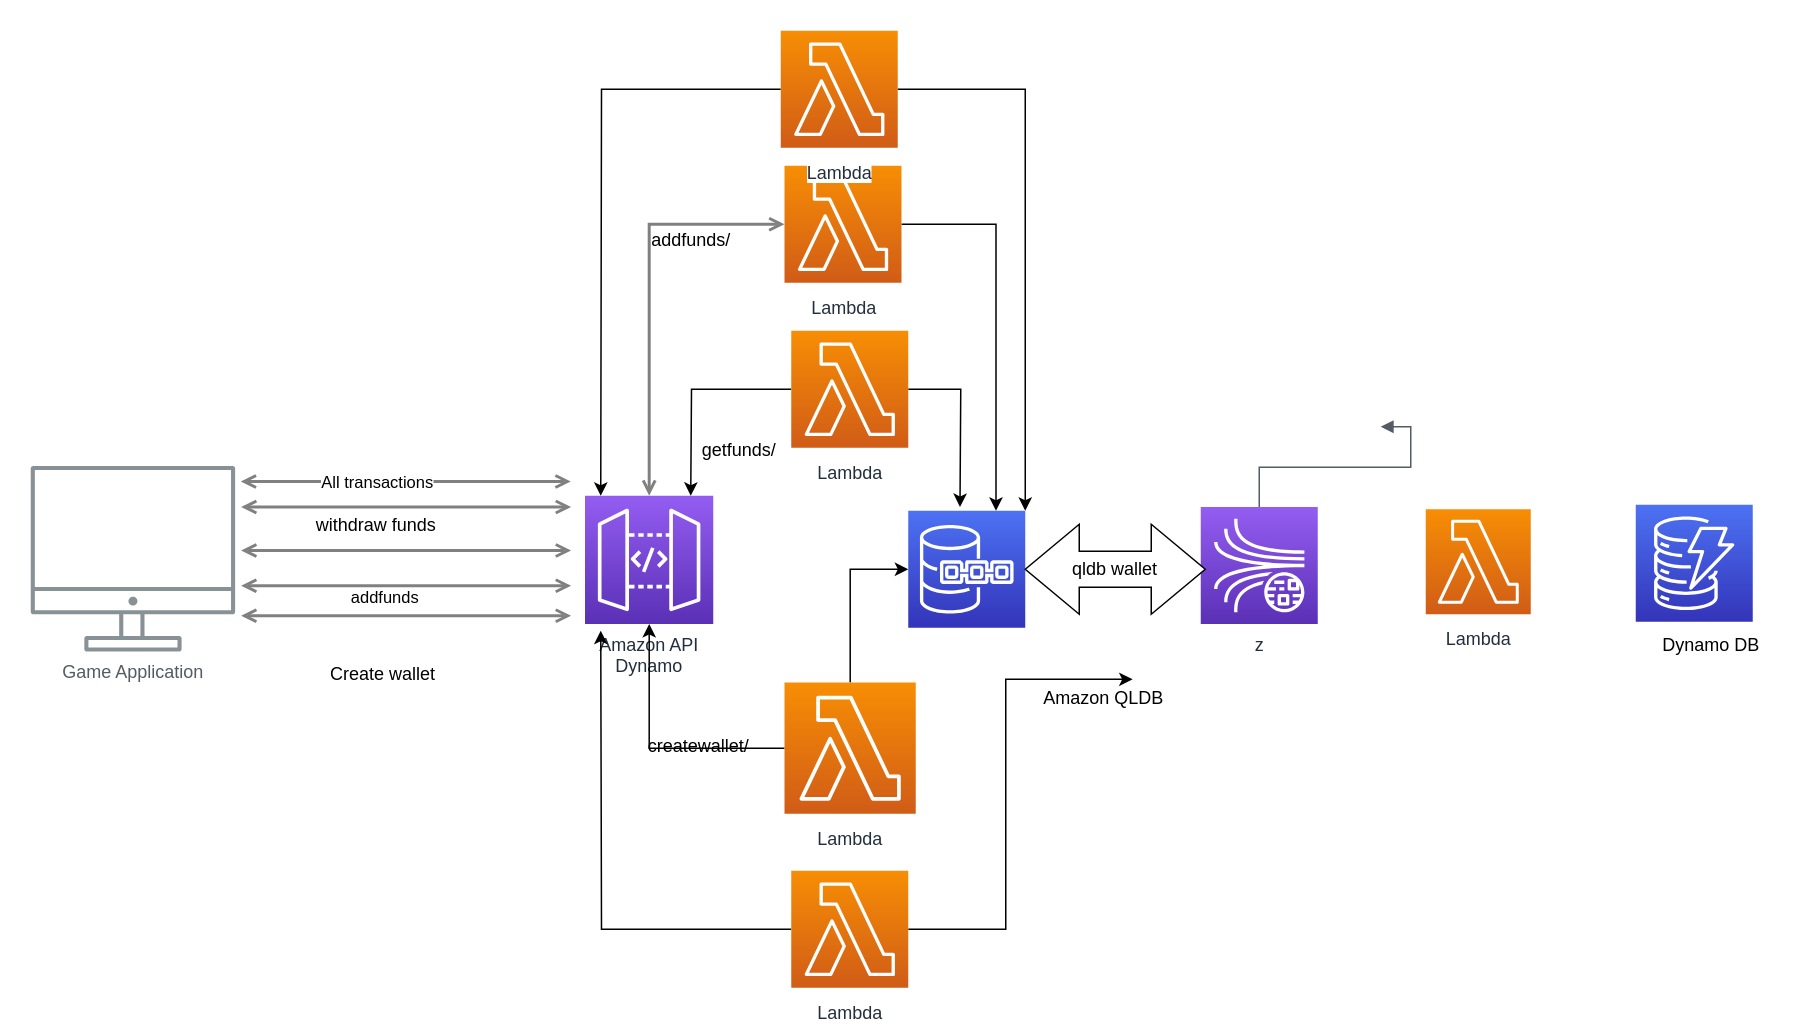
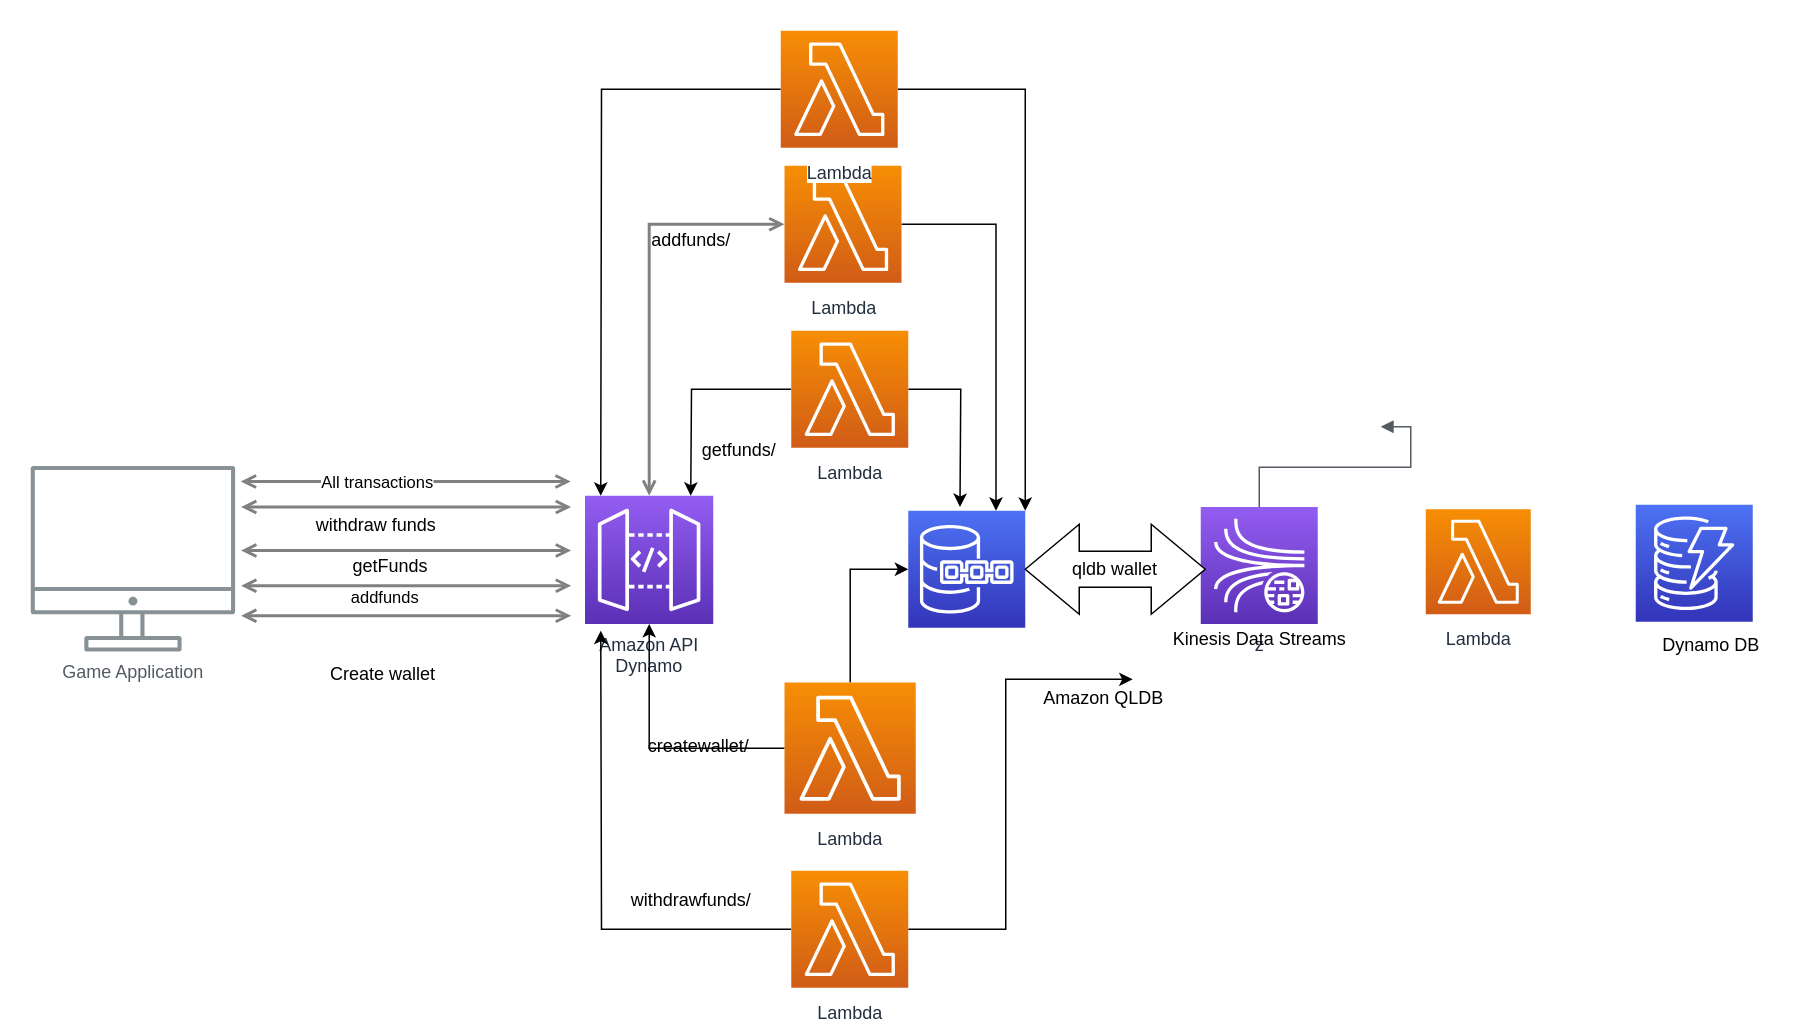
  <mxCell id="0" />
  <mxCell id="1" parent="0" />
  <mxCell id="2" style="edgeStyle=orthogonalEdgeStyle;rounded=0;orthogonalLoop=1;jettySize=auto;html=1;startArrow=open;startFill=0;endArrow=open;endFill=0;strokeWidth=2;strokeColor=#808080;" parent="1" source="5" target="6" edge="1"><mxGeometry relative="1" as="geometry" /></mxCell>
  <mxCell id="3" value="Game Application" style="outlineConnect=0;gradientColor=none;fontColor=#545B64;strokeColor=none;fillColor=#879196;dashed=0;verticalLabelPosition=bottom;verticalAlign=top;align=center;html=1;fontSize=12;fontStyle=0;aspect=fixed;shape=mxgraph.aws4.illustration_desktop;pointerEvents=1;labelBackgroundColor=#ffffff;" parent="1" vertex="1"><mxGeometry y="310" width="136.26" height="124" as="geometry" x="20" /></mxCell>
  <mxCell id="4" style="edgeStyle=orthogonalEdgeStyle;rounded=0;orthogonalLoop=1;jettySize=auto;html=1;entryX=0.75;entryY=0;entryDx=0;entryDy=0;entryPerimeter=0;" edge="1" parent="1" source="5" target="33"><mxGeometry relative="1" as="geometry" /></mxCell>
  <mxCell id="5" value="Lambda" style="outlineConnect=0;fontColor=#232F3E;gradientColor=#F78E04;gradientDirection=north;fillColor=#D05C17;strokeColor=#ffffff;dashed=0;verticalLabelPosition=bottom;verticalAlign=top;align=center;html=1;fontSize=12;fontStyle=0;aspect=fixed;shape=mxgraph.aws4.resourceIcon;resIcon=mxgraph.aws4.lambda;labelBackgroundColor=#ffffff;spacingTop=3;" parent="1" vertex="1"><mxGeometry x="522.5" y="110" width="78" height="78" as="geometry" /></mxCell>
  <mxCell id="6" value="Amazon API&lt;br&gt;Dynamo&lt;br&gt;" style="outlineConnect=0;fontColor=#232F3E;gradientColor=#945DF2;gradientDirection=north;fillColor=#5A30B5;strokeColor=#ffffff;dashed=0;verticalLabelPosition=bottom;verticalAlign=top;align=center;html=1;fontSize=12;fontStyle=0;aspect=fixed;shape=mxgraph.aws4.resourceIcon;resIcon=mxgraph.aws4.api_gateway;labelBackgroundColor=#ffffff;" parent="1" vertex="1"><mxGeometry x="389.5" y="330" width="85.5" height="85.5" as="geometry" /></mxCell>
  <mxCell id="7" style="edgeStyle=orthogonalEdgeStyle;rounded=0;orthogonalLoop=1;jettySize=auto;html=1;startArrow=open;startFill=0;endArrow=open;endFill=0;strokeWidth=2;strokeColor=#808080;" edge="1" parent="1"><mxGeometry relative="1" as="geometry"><Array as="points"><mxPoint x="350.22" y="366.5" /></Array><mxPoint x="160.22" y="366.5" as="sourcePoint" /><mxPoint x="380.22" y="366.5" as="targetPoint" /></mxGeometry></mxCell>
+ <mxCell id="8" value="getFunds" style="text;html=1;strokeColor=none;fillColor=none;align=center;verticalAlign=middle;whiteSpace=wrap;rounded=0;" vertex="1" parent="1"><mxGeometry x="230" y="366.5" width="60" height="20" as="geometry" /></mxCell>
  <mxCell id="9" style="edgeStyle=orthogonalEdgeStyle;rounded=0;orthogonalLoop=1;jettySize=auto;html=1;startArrow=open;startFill=0;endArrow=open;endFill=0;strokeWidth=2;strokeColor=#808080;" edge="1" parent="1"><mxGeometry relative="1" as="geometry"><Array as="points"><mxPoint x="350.22" y="410" /></Array><mxPoint x="160.22" y="410" as="sourcePoint" /><mxPoint x="380.22" y="410" as="targetPoint" /></mxGeometry></mxCell>
  <mxCell id="10" style="edgeStyle=orthogonalEdgeStyle;rounded=0;orthogonalLoop=1;jettySize=auto;html=1;startArrow=open;startFill=0;endArrow=open;endFill=0;strokeWidth=2;strokeColor=#808080;" edge="1" parent="1"><mxGeometry relative="1" as="geometry"><Array as="points"><mxPoint x="350.22" y="390" /></Array><mxPoint x="160.22" y="390" as="sourcePoint" /><mxPoint x="380.22" y="390" as="targetPoint" /></mxGeometry></mxCell>
  <mxCell id="11" value="addfunds" style="edgeLabel;html=1;align=center;verticalAlign=middle;resizable=0;points=[];" vertex="1" connectable="0" parent="10"><mxGeometry x="-0.135" y="-7" relative="1" as="geometry"><mxPoint as="offset" /></mxGeometry></mxCell>
  <mxCell id="12" value="Create wallet" style="text;html=1;strokeColor=none;fillColor=none;align=center;verticalAlign=middle;whiteSpace=wrap;rounded=0;" vertex="1" parent="1"><mxGeometry x="210" y="439" width="90" height="20" as="geometry" /></mxCell>
  <mxCell id="13" style="edgeStyle=orthogonalEdgeStyle;rounded=0;orthogonalLoop=1;jettySize=auto;html=1;startArrow=open;startFill=0;endArrow=open;endFill=0;strokeWidth=2;strokeColor=#808080;" edge="1" parent="1"><mxGeometry relative="1" as="geometry"><Array as="points"><mxPoint x="350.22" y="337.5" /></Array><mxPoint x="160.22" y="337.5" as="sourcePoint" /><mxPoint x="380.22" y="337.5" as="targetPoint" /></mxGeometry></mxCell>
  <mxCell id="14" value="withdraw funds" style="text;html=1;align=center;verticalAlign=middle;resizable=0;points=[];autosize=1;strokeColor=none;" vertex="1" parent="1"><mxGeometry x="200" y="340" width="100" height="20" as="geometry" /></mxCell>
  <mxCell id="15" style="edgeStyle=orthogonalEdgeStyle;rounded=0;orthogonalLoop=1;jettySize=auto;html=1;" edge="1" parent="1" source="17" target="6"><mxGeometry relative="1" as="geometry" /></mxCell>
  <mxCell id="16" style="edgeStyle=orthogonalEdgeStyle;rounded=0;orthogonalLoop=1;jettySize=auto;html=1;entryX=0;entryY=0.5;entryDx=0;entryDy=0;entryPerimeter=0;" edge="1" parent="1" source="17" target="33"><mxGeometry relative="1" as="geometry" /></mxCell>
  <mxCell id="17" value="Lambda" style="outlineConnect=0;fontColor=#232F3E;gradientColor=#F78E04;gradientDirection=north;fillColor=#D05C17;strokeColor=#ffffff;dashed=0;verticalLabelPosition=bottom;verticalAlign=top;align=center;html=1;fontSize=12;fontStyle=0;aspect=fixed;shape=mxgraph.aws4.resourceIcon;resIcon=mxgraph.aws4.lambda;labelBackgroundColor=#ffffff;spacingTop=3;" vertex="1" parent="1"><mxGeometry x="522.5" y="454.5" width="87.5" height="87.5" as="geometry" /></mxCell>
  <mxCell id="18" style="edgeStyle=orthogonalEdgeStyle;rounded=0;orthogonalLoop=1;jettySize=auto;html=1;" edge="1" parent="1" source="20"><mxGeometry relative="1" as="geometry"><mxPoint x="460" y="330" as="targetPoint" /></mxGeometry></mxCell>
  <mxCell id="19" value="" style="edgeStyle=orthogonalEdgeStyle;rounded=0;orthogonalLoop=1;jettySize=auto;html=1;" edge="1" parent="1" source="20"><mxGeometry relative="1" as="geometry"><mxPoint x="639.5" y="337.5" as="targetPoint" /></mxGeometry></mxCell>
  <mxCell id="20" value="Lambda" style="outlineConnect=0;fontColor=#232F3E;gradientColor=#F78E04;gradientDirection=north;fillColor=#D05C17;strokeColor=#ffffff;dashed=0;verticalLabelPosition=bottom;verticalAlign=top;align=center;html=1;fontSize=12;fontStyle=0;aspect=fixed;shape=mxgraph.aws4.resourceIcon;resIcon=mxgraph.aws4.lambda;labelBackgroundColor=#ffffff;spacingTop=3;" vertex="1" parent="1"><mxGeometry x="527" y="220" width="78" height="78" as="geometry" /></mxCell>
  <mxCell id="21" style="edgeStyle=orthogonalEdgeStyle;rounded=0;orthogonalLoop=1;jettySize=auto;html=1;" edge="1" parent="1" source="23"><mxGeometry relative="1" as="geometry"><mxPoint x="400" y="420" as="targetPoint" /></mxGeometry></mxCell>
  <mxCell id="22" style="edgeStyle=orthogonalEdgeStyle;rounded=0;orthogonalLoop=1;jettySize=auto;html=1;entryX=0.696;entryY=-0.13;entryDx=0;entryDy=0;entryPerimeter=0;" edge="1" parent="1" source="23" target="34"><mxGeometry relative="1" as="geometry"><Array as="points"><mxPoint x="670" y="619" /></Array></mxGeometry></mxCell>
  <mxCell id="23" value="Lambda" style="outlineConnect=0;fontColor=#232F3E;gradientColor=#F78E04;gradientDirection=north;fillColor=#D05C17;strokeColor=#ffffff;dashed=0;verticalLabelPosition=bottom;verticalAlign=top;align=center;html=1;fontSize=12;fontStyle=0;aspect=fixed;shape=mxgraph.aws4.resourceIcon;resIcon=mxgraph.aws4.lambda;labelBackgroundColor=#ffffff;spacingTop=3;" vertex="1" parent="1"><mxGeometry x="527" y="580" width="78" height="78" as="geometry" /></mxCell>
  <mxCell id="24" style="edgeStyle=orthogonalEdgeStyle;rounded=0;orthogonalLoop=1;jettySize=auto;html=1;" edge="1" parent="1" source="26"><mxGeometry relative="1" as="geometry"><mxPoint x="400" y="330" as="targetPoint" /></mxGeometry></mxCell>
  <mxCell id="25" style="edgeStyle=orthogonalEdgeStyle;rounded=0;orthogonalLoop=1;jettySize=auto;html=1;entryX=1;entryY=0;entryDx=0;entryDy=0;entryPerimeter=0;" edge="1" parent="1" source="26" target="33"><mxGeometry relative="1" as="geometry" /></mxCell>
  <mxCell id="26" value="Lambda" style="outlineConnect=0;fontColor=#232F3E;gradientColor=#F78E04;gradientDirection=north;fillColor=#D05C17;strokeColor=#ffffff;dashed=0;verticalLabelPosition=bottom;verticalAlign=top;align=center;html=1;fontSize=12;fontStyle=0;aspect=fixed;shape=mxgraph.aws4.resourceIcon;resIcon=mxgraph.aws4.lambda;labelBackgroundColor=#ffffff;spacingTop=3;" vertex="1" parent="1"><mxGeometry x="520" y="20" width="78" height="78" as="geometry" /></mxCell>
  <mxCell id="27" value="getfunds/" style="text;html=1;align=center;verticalAlign=middle;resizable=0;points=[];autosize=1;strokeColor=none;" vertex="1" parent="1"><mxGeometry x="457" y="290" width="70" height="20" as="geometry" /></mxCell>
  <mxCell id="28" value="addfunds/" style="text;html=1;align=center;verticalAlign=middle;resizable=0;points=[];autosize=1;strokeColor=none;" vertex="1" parent="1"><mxGeometry x="425" y="150" width="70" height="20" as="geometry" /></mxCell>
  <mxCell id="29" value="createwallet/" style="text;html=1;align=center;verticalAlign=middle;resizable=0;points=[];autosize=1;strokeColor=none;" vertex="1" parent="1"><mxGeometry x="425" y="486.5" width="80" height="20" as="geometry" /></mxCell>
+ <mxCell id="30" value="withdrawfunds/" style="text;html=1;align=center;verticalAlign=middle;resizable=0;points=[];autosize=1;strokeColor=none;" vertex="1" parent="1"><mxGeometry x="410" y="590" width="100" height="20" as="geometry" /></mxCell>
  <mxCell id="31" style="edgeStyle=orthogonalEdgeStyle;rounded=0;orthogonalLoop=1;jettySize=auto;html=1;startArrow=open;startFill=0;endArrow=open;endFill=0;strokeWidth=2;strokeColor=#808080;" edge="1" parent="1"><mxGeometry relative="1" as="geometry"><Array as="points"><mxPoint x="350" y="320.5" /></Array><mxPoint x="160" y="320.5" as="sourcePoint" /><mxPoint x="380" y="320.5" as="targetPoint" /></mxGeometry></mxCell>
  <mxCell id="32" value="All transactions" style="edgeLabel;html=1;align=center;verticalAlign=middle;resizable=0;points=[];" vertex="1" connectable="0" parent="31"><mxGeometry x="-0.224" y="10" relative="1" as="geometry"><mxPoint x="5" y="10" as="offset" /></mxGeometry></mxCell>
  <mxCell id="33" value="" style="points=[[0,0,0],[0.25,0,0],[0.5,0,0],[0.75,0,0],[1,0,0],[0,1,0],[0.25,1,0],[0.5,1,0],[0.75,1,0],[1,1,0],[0,0.25,0],[0,0.5,0],[0,0.75,0],[1,0.25,0],[1,0.5,0],[1,0.75,0]];outlineConnect=0;fontColor=#232F3E;gradientColor=#4D72F3;gradientDirection=north;fillColor=#3334B9;strokeColor=#ffffff;dashed=0;verticalLabelPosition=bottom;verticalAlign=top;align=center;html=1;fontSize=12;fontStyle=0;aspect=fixed;shape=mxgraph.aws4.resourceIcon;resIcon=mxgraph.aws4.quantum_ledger_database;" vertex="1" parent="1"><mxGeometry x="605" y="340" width="78" height="78" as="geometry" /></mxCell>
  <mxCell id="34" value="Amazon QLDB" style="text;html=1;align=center;verticalAlign=middle;resizable=0;points=[];autosize=1;strokeColor=none;" vertex="1" parent="1"><mxGeometry x="685" y="455" width="100" height="20" as="geometry" /></mxCell>
  <mxCell id="35" value="z" style="points=[[0,0,0],[0.25,0,0],[0.5,0,0],[0.75,0,0],[1,0,0],[0,1,0],[0.25,1,0],[0.5,1,0],[0.75,1,0],[1,1,0],[0,0.25,0],[0,0.5,0],[0,0.75,0],[1,0.25,0],[1,0.5,0],[1,0.75,0]];outlineConnect=0;fontColor=#232F3E;gradientColor=#945DF2;gradientDirection=north;fillColor=#5A30B5;strokeColor=#ffffff;dashed=0;verticalLabelPosition=bottom;verticalAlign=top;align=center;html=1;fontSize=12;fontStyle=0;aspect=fixed;shape=mxgraph.aws4.resourceIcon;resIcon=mxgraph.aws4.kinesis_data_streams;" vertex="1" parent="1"><mxGeometry x="800" y="337.5" width="78" height="78" as="geometry" /></mxCell>
  <mxCell id="36" value="qldb wallet" style="shape=doubleArrow;whiteSpace=wrap;html=1;arrowWidth=0.4;arrowSize=0.3;" vertex="1" parent="1"><mxGeometry x="683" y="349" width="120" height="60" as="geometry" /></mxCell>
+ <mxCell id="37" value="Kinesis Data Streams" style="text;html=1;align=center;verticalAlign=middle;resizable=0;points=[];autosize=1;strokeColor=none;" vertex="1" parent="1"><mxGeometry x="774" y="415.5" width="130" height="20" as="geometry" /></mxCell>
  <mxCell id="38" value="" style="points=[[0,0,0],[0.25,0,0],[0.5,0,0],[0.75,0,0],[1,0,0],[0,1,0],[0.25,1,0],[0.5,1,0],[0.75,1,0],[1,1,0],[0,0.25,0],[0,0.5,0],[0,0.75,0],[1,0.25,0],[1,0.5,0],[1,0.75,0]];outlineConnect=0;fontColor=#232F3E;gradientColor=#4D72F3;gradientDirection=north;fillColor=#3334B9;strokeColor=#ffffff;dashed=0;verticalLabelPosition=bottom;verticalAlign=top;align=center;html=1;fontSize=12;fontStyle=0;aspect=fixed;shape=mxgraph.aws4.resourceIcon;resIcon=mxgraph.aws4.dynamodb;" vertex="1" parent="1"><mxGeometry x="1090" y="336" width="78" height="78" as="geometry" /></mxCell>
  <mxCell id="39" value="Lambda" style="outlineConnect=0;fontColor=#232F3E;gradientColor=#F78E04;gradientDirection=north;fillColor=#D05C17;strokeColor=#ffffff;dashed=0;verticalLabelPosition=bottom;verticalAlign=top;align=center;html=1;fontSize=12;fontStyle=0;aspect=fixed;shape=mxgraph.aws4.resourceIcon;resIcon=mxgraph.aws4.lambda;labelBackgroundColor=#ffffff;spacingTop=3;" vertex="1" parent="1"><mxGeometry x="950" y="339" width="70" height="70" as="geometry" /></mxCell>
  <mxCell id="40" value="" style="edgeStyle=orthogonalEdgeStyle;html=1;endArrow=block;elbow=vertical;startArrow=none;endFill=1;strokeColor=#545B64;rounded=0;exitX=0.5;exitY=0;exitDx=0;exitDy=0;exitPerimeter=0;" edge="1" parent="1" source="35"><mxGeometry width="100" relative="1" as="geometry"><mxPoint x="840" y="283.5" as="sourcePoint" /><mxPoint x="920" y="284" as="targetPoint" /><Array as="points"><mxPoint x="839" y="311" /><mxPoint x="940" y="311" /><mxPoint x="940" y="284" /></Array></mxGeometry></mxCell>
  <mxCell id="41" value="Dynamo DB" style="text;html=1;align=center;verticalAlign=middle;resizable=0;points=[];autosize=1;strokeColor=none;" vertex="1" parent="1"><mxGeometry x="1100" y="420" width="80" height="20" as="geometry" /></mxCell>
